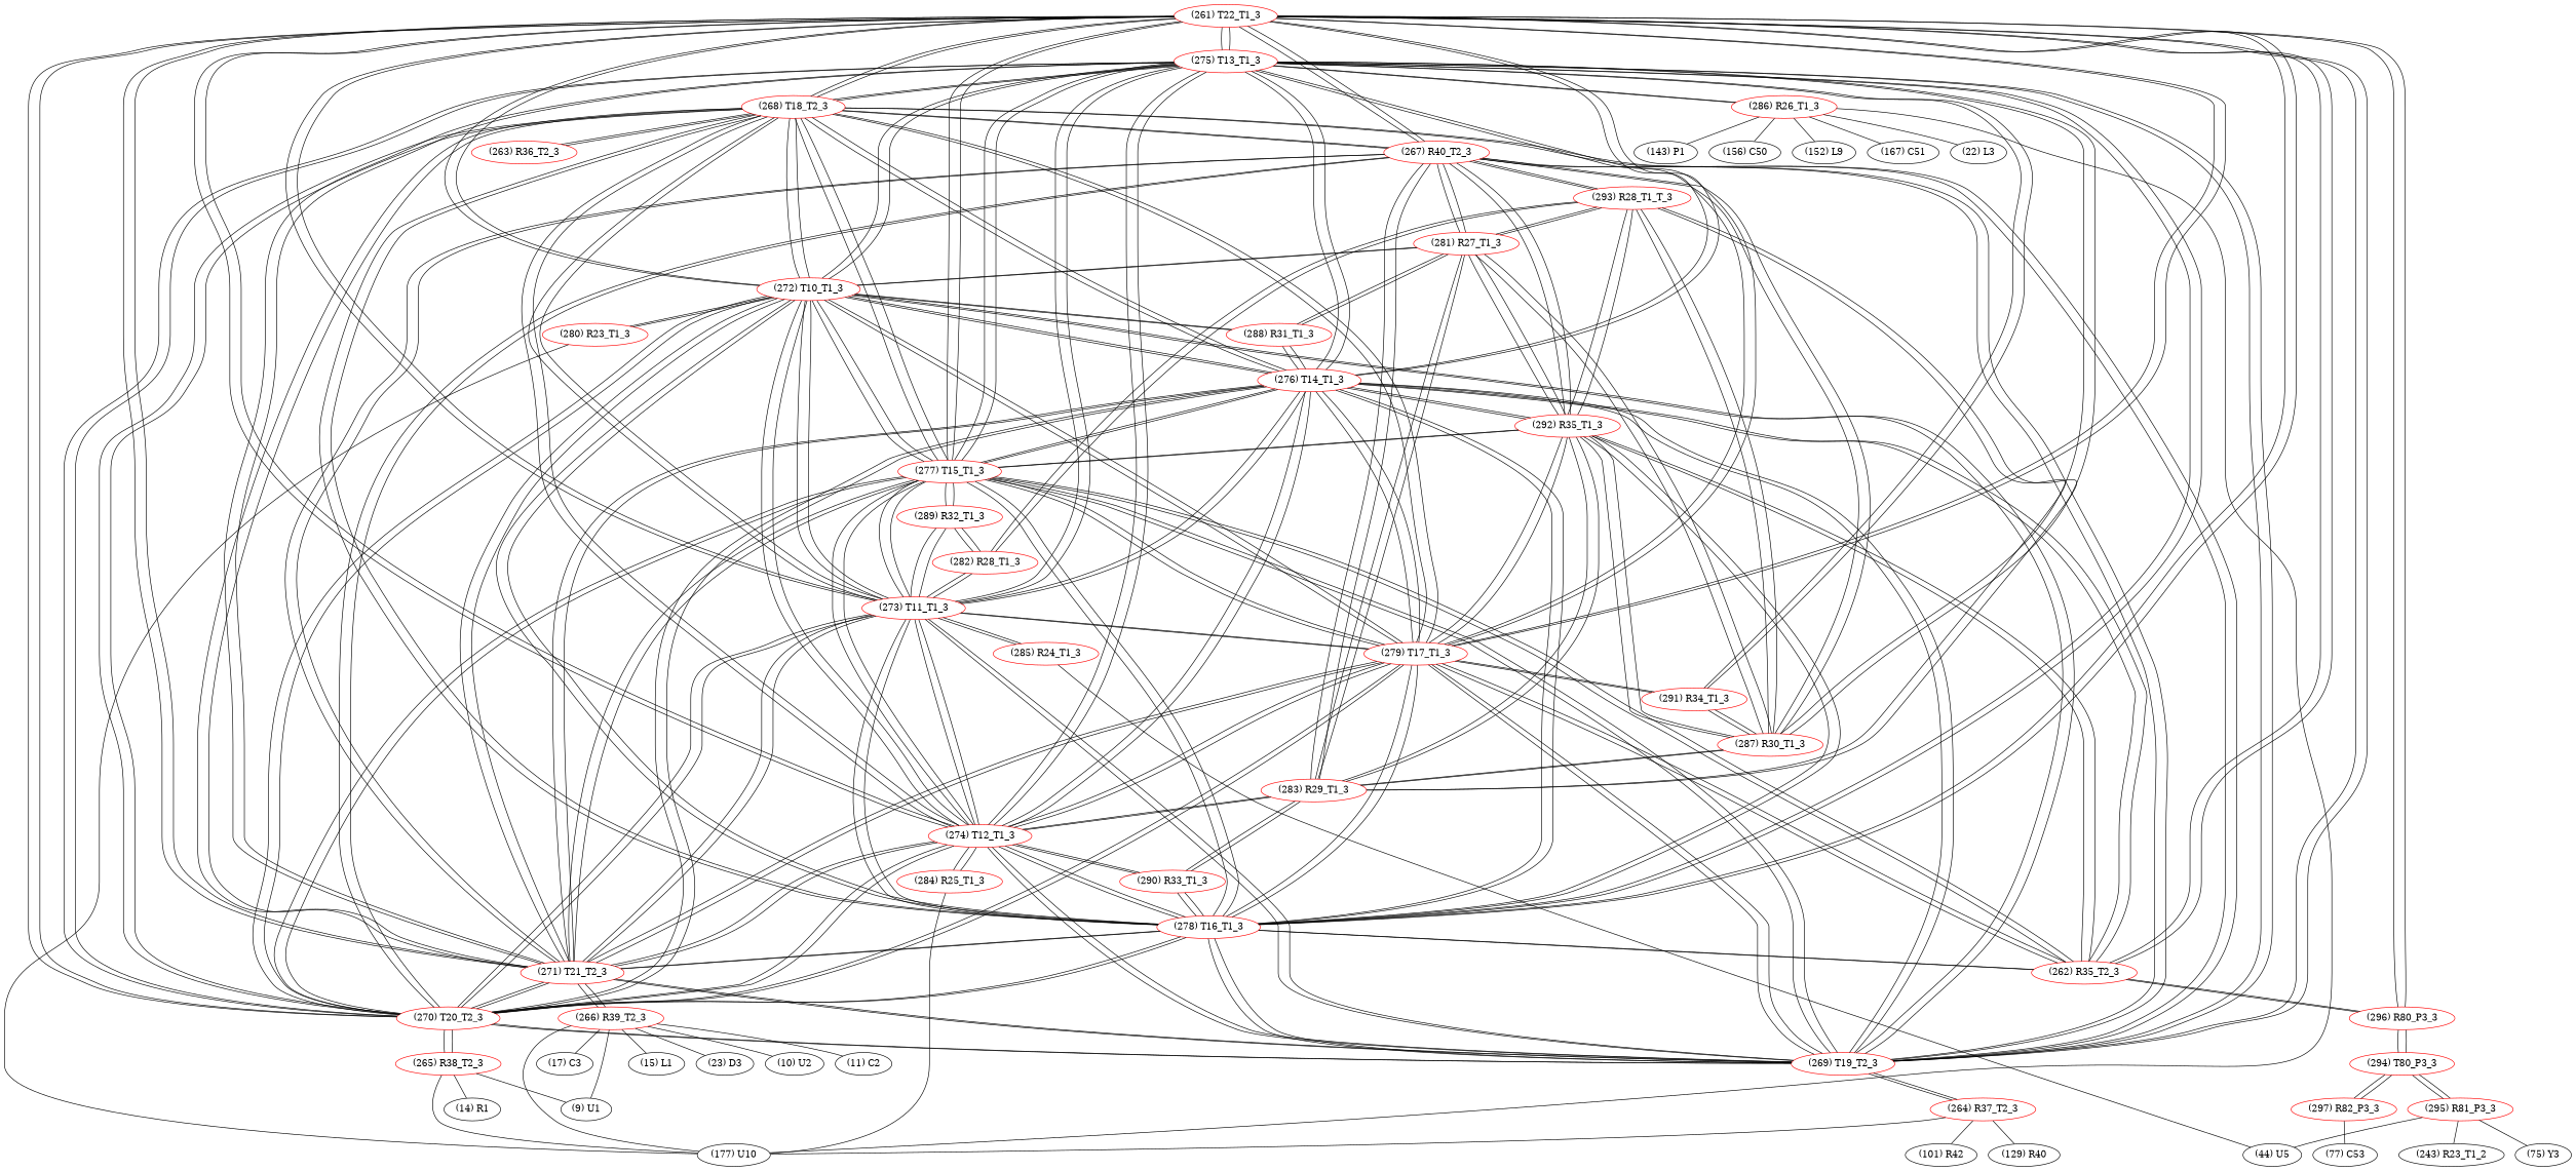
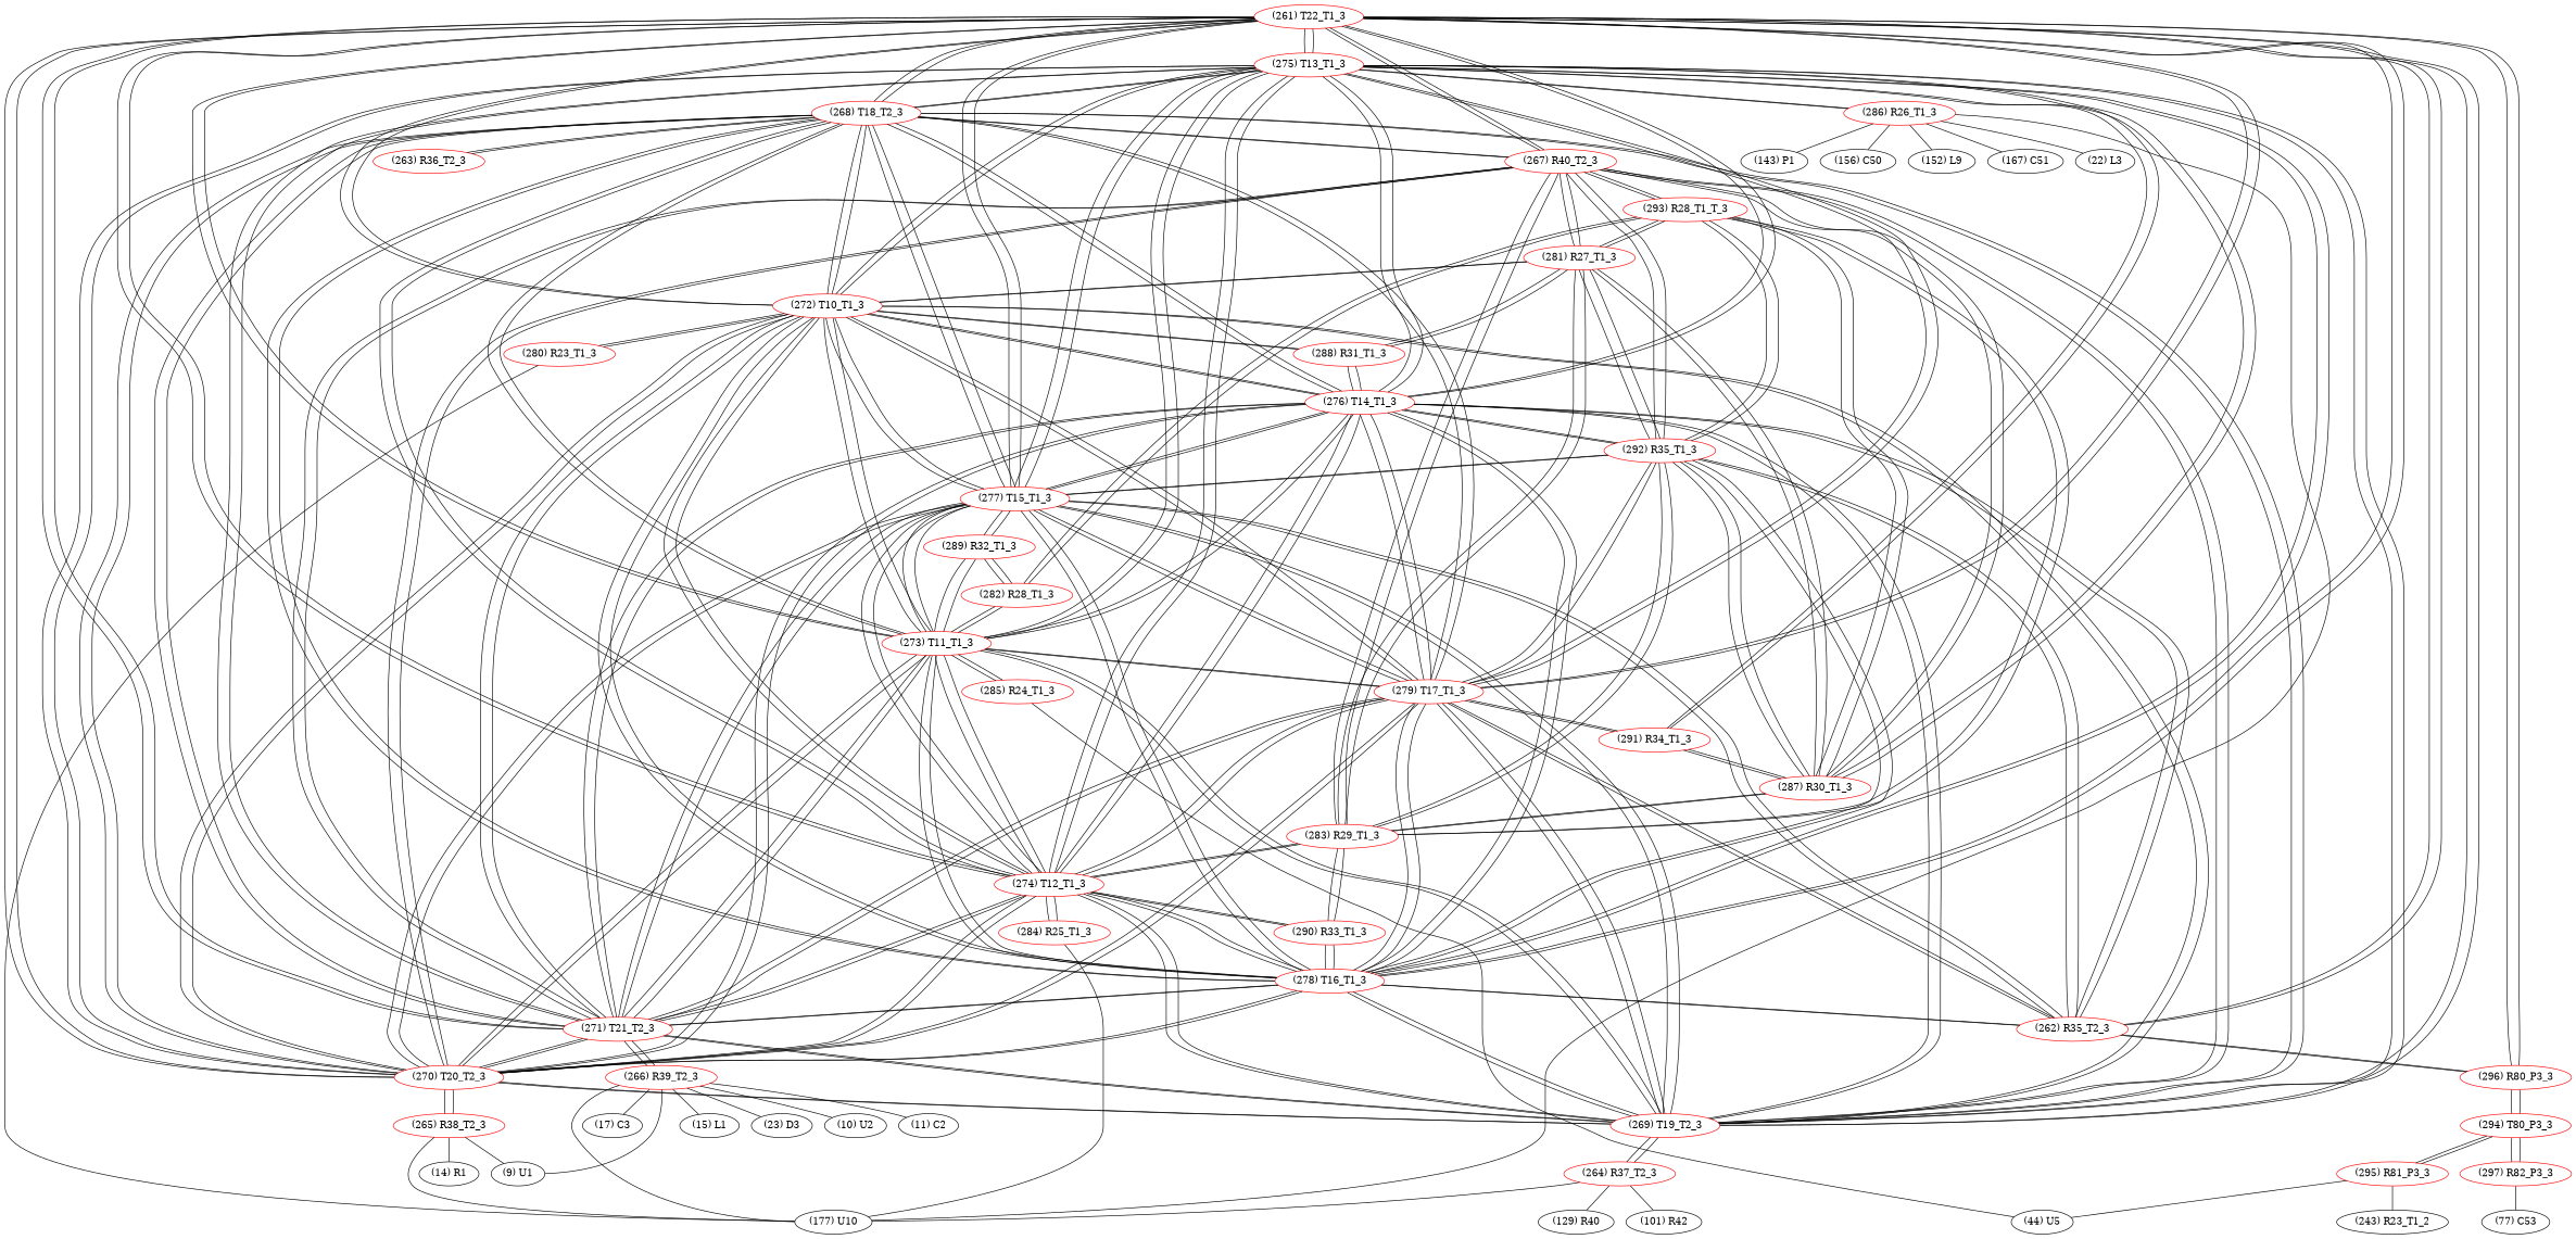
  graph {
    node [color=red]
    n1 [label="(261) T22_T1_3"]
    n2 [label="(275) T13_T1_3"]
    n3 [label="(268) T18_T2_3"]
    n4 [label="(269) T19_T2_3"]
    n5 [label="(274) T12_T1_3"]
    n6 [label="(277) T15_T1_3"]
    n7 [label="(276) T14_T1_3"]
    n8 [label="(270) T20_T2_3"]
    n9 [label="(271) T21_T2_3"]
    n10 [label="(273) T11_T1_3"]
    n11 [label="(272) T10_T1_3"]
    n12 [label="(278) T16_T1_3"]
    n13 [label="(279) T17_T1_3"]
    n14 [label="(267) R40_T2_3"]
    n15 [label="(296) R80_P3_3"]
    n16 [label="(262) R35_T2_3"]
    n17 [label="(287) R30_T1_3"]
    n18 [label="(291) R34_T1_3"]
    n19 [label="(286) R26_T1_3"]
    n20 [label="(263) R36_T2_3"]
    n21 [label="(264) R37_T2_3"]
    n22 [label="(283) R29_T1_3"]
    n23 [label="(290) R33_T1_3"]
    n24 [label="(284) R25_T1_3"]
    n25 [label="(292) R35_T1_3"]
    n26 [label="(289) R32_T1_3"]
    n27 [label="(288) R31_T1_3"]
    n28 [label="(265) R38_T2_3"]
    n29 [label="(266) R39_T2_3"]
    n30 [label="(285) R24_T1_3"]
    n31 [label="(282) R28_T1_3"]
    n32 [label="(281) R27_T1_3"]
    n33 [label="(280) R23_T1_3"]
    n34 [label="(293) R28_T1_T_3"]
    n35 [label="(294) T80_P3_3"]
    n36 [label="(177) U10" color=""]
    n37 [label="(156) C50" color=""]
    n38 [label="(152) L9" color=""]
    n39 [label="(167) C51" color=""]
    n40 [label="(22) L3" color=""]
    n41 [label="(143) P1" color=""]
    n42 [label="(129) R40" color=""]
    n43 [label="(101) R42" color=""]
    n44 [label="(9) U1" color=""]
    n45 [label="(14) R1" color=""]
    n46 [label="(15) L1" color=""]
    n47 [label="(23) D3" color=""]
    n48 [label="(10) U2" color=""]
    n49 [label="(11) C2" color=""]
    n50 [label="(17) C3" color=""]
    n51 [label="(44) U5" color=""]
    n52 [label="(295) R81_P3_3"]
    n53 [label="(297) R82_P3_3"]
-   n54 [label="(75) Y3" color=""]
    n55 [label="(243) R23_T1_2" color=""]
    n56 [label="(77) C53" color=""]
    n1 -- n2
    n1 -- n3
    n1 -- n4
    n1 -- n5
    n1 -- n6
    n1 -- n7
    n1 -- n8
    n1 -- n9
    n1 -- n10
    n1 -- n11
    n1 -- n12
    n1 -- n13
    n1 -- n14
    n1 -- n15
    n1 -- n16
    n2 -- n1
    n2 -- n3
    n2 -- n4
    n2 -- n5
    n2 -- n6
    n2 -- n7
    n2 -- n8
    n2 -- n9
    n2 -- n10
    n2 -- n11
    n2 -- n12
    n2 -- n13
    n2 -- n17
    n2 -- n18
    n2 -- n19
    n3 -- n1
    n3 -- n2
    n3 -- n4
    n3 -- n5
    n3 -- n6
    n3 -- n7
    n3 -- n8
    n3 -- n9
    n3 -- n10
    n3 -- n11
    n3 -- n12
    n3 -- n13
    n3 -- n14
    n3 -- n20
    n4 -- n1
    n4 -- n2
    n4 -- n3
    n4 -- n5
    n4 -- n6
    n4 -- n7
    n4 -- n8
    n4 -- n9
    n4 -- n10
    n4 -- n11
    n4 -- n12
    n4 -- n13
    n4 -- n14
    n4 -- n21
    n5 -- n1
    n5 -- n2
    n5 -- n3
    n5 -- n4
    n5 -- n6
    n5 -- n7
    n5 -- n8
    n5 -- n9
    n5 -- n10
    n5 -- n11
    n5 -- n12
    n5 -- n13
    n5 -- n22
    n5 -- n23
    n5 -- n24
    n6 -- n1
    n6 -- n2
    n6 -- n3
    n6 -- n4
    n6 -- n5
    n6 -- n7
    n6 -- n8
    n6 -- n9
    n6 -- n10
    n6 -- n11
    n6 -- n12
    n6 -- n13
    n6 -- n16
    n6 -- n25
    n6 -- n26
    n7 -- n1
    n7 -- n2
    n7 -- n3
    n7 -- n4
    n7 -- n5
    n7 -- n6
    n7 -- n8
    n7 -- n9
    n7 -- n10
    n7 -- n11
    n7 -- n12
    n7 -- n13
    n7 -- n16
    n7 -- n25
    n7 -- n27
    n8 -- n1
    n8 -- n2
    n8 -- n3
    n8 -- n4
    n8 -- n5
    n8 -- n6
    n8 -- n7
    n8 -- n9
    n8 -- n10
    n8 -- n11
    n8 -- n12
    n8 -- n13
    n8 -- n14
    n8 -- n28
    n9 -- n1
    n9 -- n2
    n9 -- n3
    n9 -- n4
    n9 -- n5
    n9 -- n6
    n9 -- n7
    n9 -- n8
    n9 -- n10
    n9 -- n11
    n9 -- n12
    n9 -- n13
    n9 -- n14
    n9 -- n29
    n10 -- n1
    n10 -- n2
    n10 -- n3
    n10 -- n4
    n10 -- n5
    n10 -- n6
    n10 -- n7
    n10 -- n8
    n10 -- n9
    n10 -- n11
    n10 -- n12
    n10 -- n13
    n10 -- n26
    n10 -- n30
    n10 -- n31
    n11 -- n1
    n11 -- n2
    n11 -- n3
    n11 -- n4
    n11 -- n5
    n11 -- n6
    n11 -- n7
    n11 -- n8
    n11 -- n9
    n11 -- n10
    n11 -- n12
    n11 -- n13
    n11 -- n27
    n11 -- n32
    n11 -- n33
    n12 -- n1
    n12 -- n2
    n12 -- n3
    n12 -- n4
    n12 -- n5
    n12 -- n6
    n12 -- n7
    n12 -- n8
    n12 -- n9
    n12 -- n10
    n12 -- n11
    n12 -- n13
    n12 -- n16
    n12 -- n23
    n12 -- n25
    n13 -- n1
    n13 -- n2
    n13 -- n3
    n13 -- n4
    n13 -- n5
    n13 -- n6
    n13 -- n7
    n13 -- n8
    n13 -- n9
    n13 -- n10
    n13 -- n11
    n13 -- n12
    n13 -- n16
    n13 -- n18
    n13 -- n25
    n14 -- n1
    n14 -- n3
    n14 -- n4
    n14 -- n8
    n14 -- n9
    n14 -- n17
    n14 -- n22
    n14 -- n25
    n14 -- n32
    n14 -- n34
    n15 -- n1
    n15 -- n16
    n15 -- n35
    n16 -- n1
    n16 -- n6
    n16 -- n7
    n16 -- n12
    n16 -- n13
    n16 -- n15
    n16 -- n25
    n17 -- n2
    n17 -- n14
    n17 -- n18
    n17 -- n22
    n17 -- n25
    n17 -- n32
    n17 -- n34
    n18 -- n2
    n18 -- n13
    n18 -- n17
    n19 -- n2
    n19 -- n36
    n19 -- n37
    n19 -- n38
    n19 -- n39
    n19 -- n40
    n19 -- n41
    n20 -- n3
    n21 -- n4
    n21 -- n36
    n21 -- n42
    n21 -- n43
    n22 -- n5
    n22 -- n14
    n22 -- n17
    n22 -- n23
    n22 -- n25
    n22 -- n32
    n22 -- n34
    n23 -- n5
    n23 -- n12
    n23 -- n22
    n24 -- n5
    n24 -- n36
    n25 -- n6
    n25 -- n7
    n25 -- n12
    n25 -- n13
    n25 -- n14
    n25 -- n16
    n25 -- n17
    n25 -- n22
    n25 -- n32
    n25 -- n34
    n26 -- n6
    n26 -- n10
    n26 -- n31
    n27 -- n7
    n27 -- n11
    n27 -- n32
    n28 -- n8
    n28 -- n36
    n28 -- n44
    n28 -- n45
    n29 -- n9
    n29 -- n36
    n29 -- n44
    n29 -- n46
    n29 -- n47
    n29 -- n48
    n29 -- n49
    n29 -- n50
    n30 -- n10
    n30 -- n51
    n31 -- n10
    n31 -- n26
    n31 -- n34
    n32 -- n11
    n32 -- n14
    n32 -- n17
    n32 -- n22
    n32 -- n25
    n32 -- n27
    n32 -- n34
    n33 -- n11
    n33 -- n36
    n34 -- n14
    n34 -- n17
    n34 -- n22
    n34 -- n25
    n34 -- n31
    n34 -- n32
    n35 -- n15
    n35 -- n52
    n35 -- n53
    n52 -- n35
    n52 -- n51
-   n52 -- n54
    n52 -- n55
    n53 -- n35
    n53 -- n56
  }
